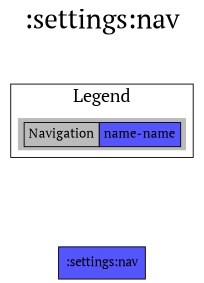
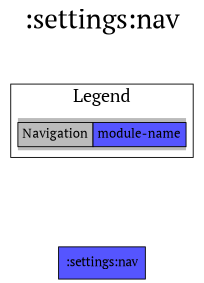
  digraph {
    fontsize=30
    label=":settings:nav"
    labelloc=t
    rankdir=TB
    ranksep=1.5
    fontname="PT Serif"
    node [style=filled fontname="PT Serif"]
-   n1 [fillcolor="#bbbbbb" fontsize=15 label=< <TABLE BORDER="0" CELLBORDER="1" CELLSPACING="0" CELLPADDING="4"> <TR><TD>Navigation</TD><TD BGCOLOR="#5555FF">name-name</TD></TR> </TABLE> > margin=0 shape=none]
+   n1 [fillcolor="#bbbbbb" fontsize=15 label=< <TABLE BORDER="0" CELLBORDER="1" CELLSPACING="0" CELLPADDING="4"> <TR><TD>Navigation</TD><TD BGCOLOR="#5555FF">module-name</TD></TR> </TABLE> > margin=0 shape=none]
    ":settings:nav" [fillcolor="#5555FF" shape=box]
    subgraph sub_1 {
      rank=same
    }
    subgraph cluster_2 {
      fontsize=20
      label=Legend
      n1
    }
    n1 -> ":settings:nav" [dir=forward style=invis fontname="PT Serif"]
  }
